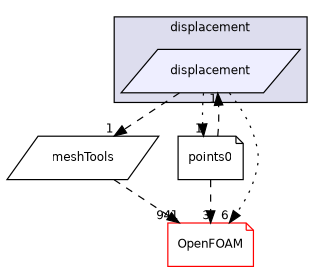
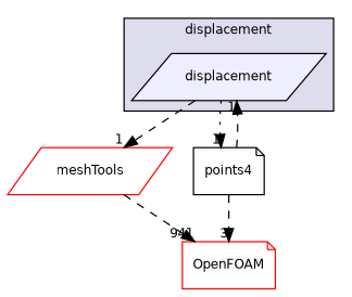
  digraph {
    compound=true
    node [fontname=Helvetica fontsize=10 shape=parallelogram]
    edge [headlabel=1 labeldistance=1.5 labelfontname=Helvetica labelfontsize=10 style=dashed]
    n1 [fillcolor="#eeeeff" label=displacement pencolor=black style=filled]
-   n2 [color=black label=meshTools]
-   n3 [label=points0 shape=note]
+   n2 [color=red label=meshTools]
+   n3 [label=points4 shape=note]
    n4 [color=red label=OpenFOAM shape=note]
    subgraph cluster_1 {
      bgcolor="#ddddee"
      fontname=Helvetica
      fontsize=10
      label=displacement
      pencolor=black
      n1
    }
    n1 -> n2
    n1 -> n3 [style=dotted]
-   n1 -> n4 [headlabel=6 style=dotted]
    n2 -> n4 [headlabel=941]
    n3 -> n1
    n3 -> n4 [headlabel=3]
  }
